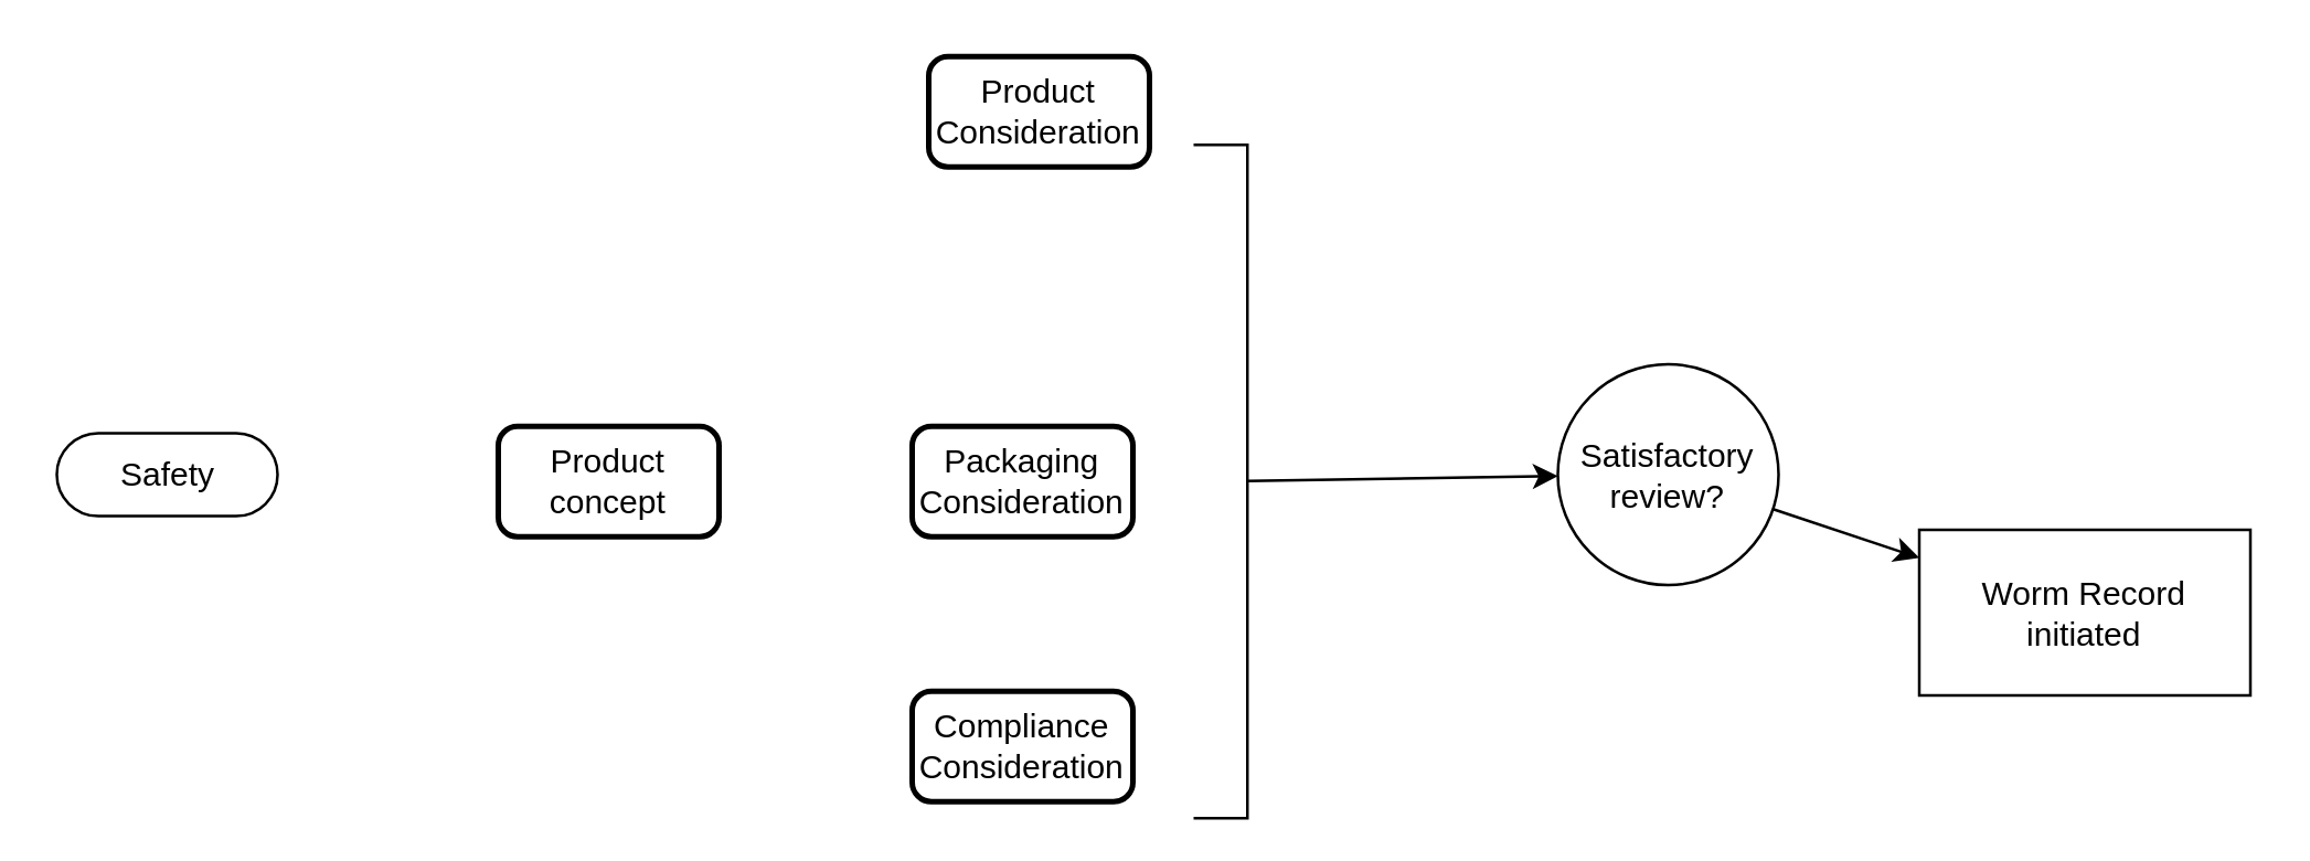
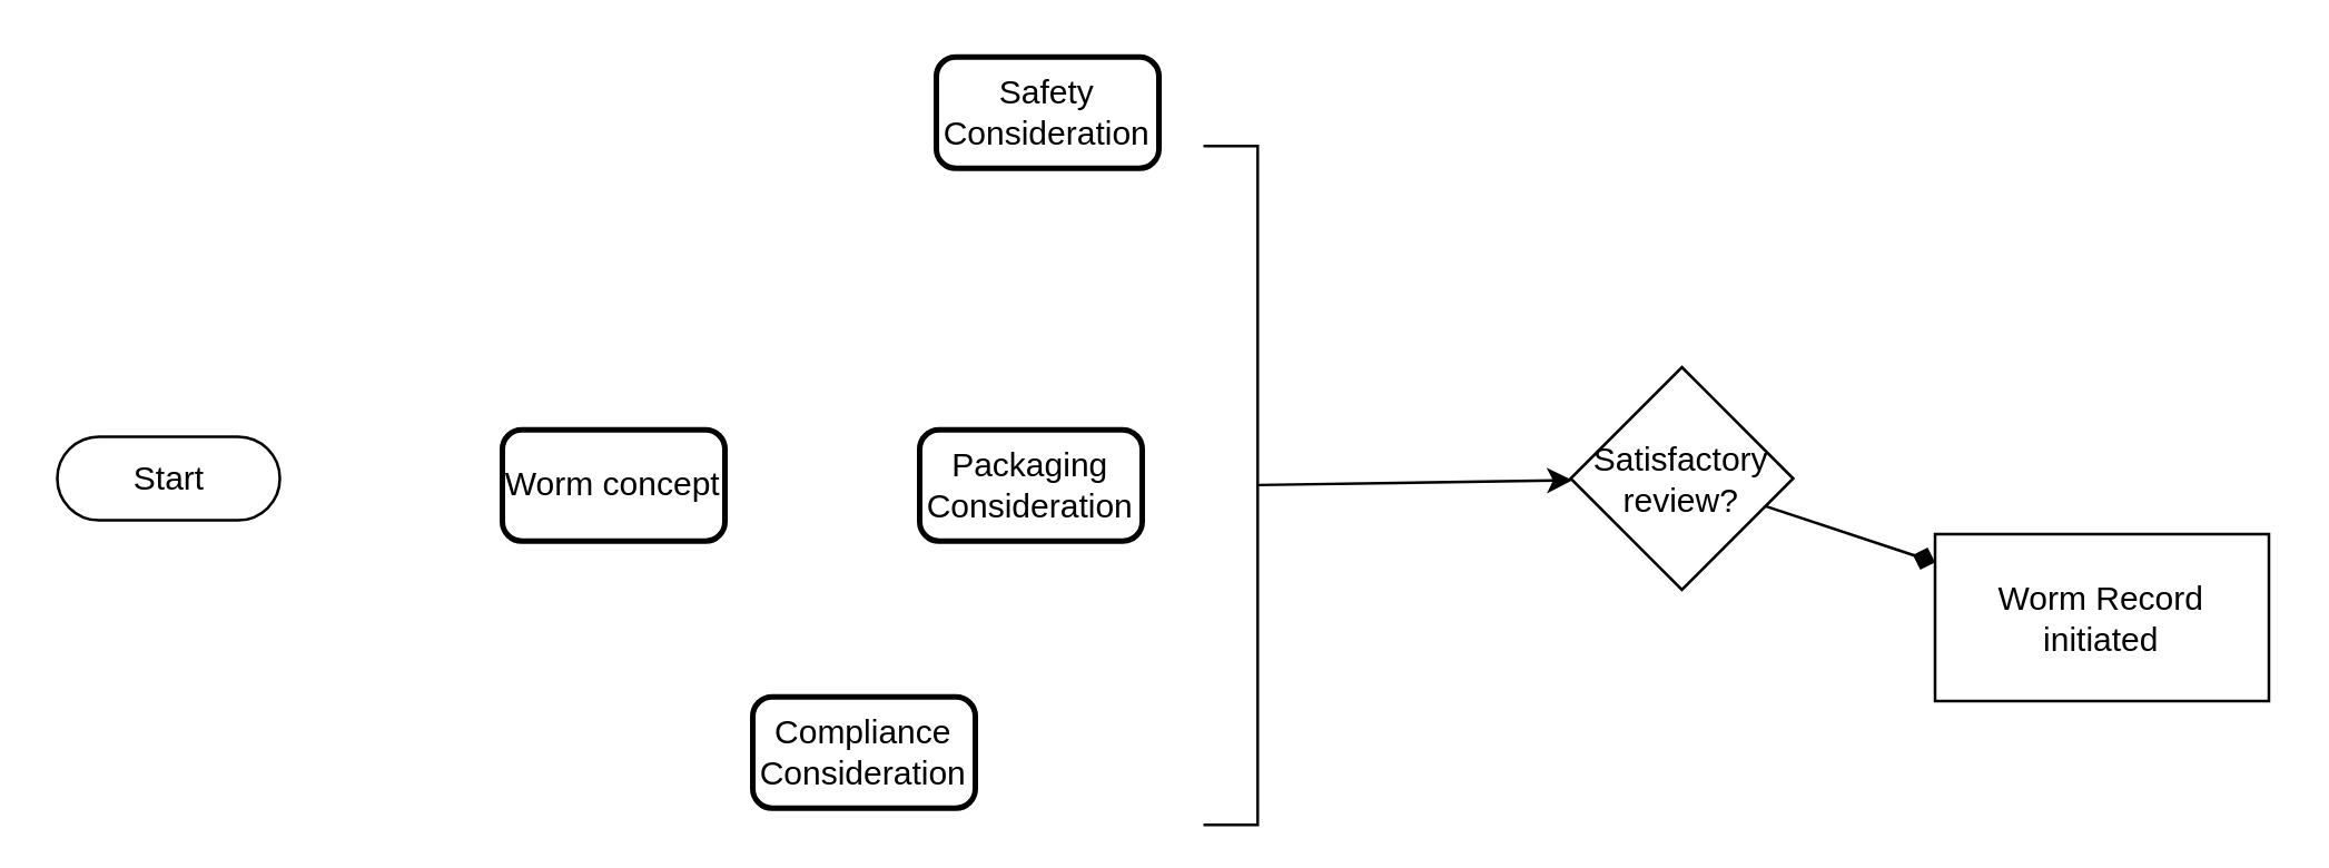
  <mxCell id="0" />
  <mxCell id="1" parent="0" />
- <mxCell id="2" value="Safety" style="html=1;dashed=0;whitespace=wrap;shape=mxgraph.dfd.start" parent="1" vertex="1"><mxGeometry x="20" y="156.5" width="80" height="30" as="geometry" /></mxCell>
- <mxCell id="3" value="Product concept" style="rounded=1;whiteSpace=wrap;html=1;absoluteArcSize=1;arcSize=14;strokeWidth=2;" parent="1" vertex="1"><mxGeometry x="180" y="154" width="80" height="40" as="geometry" /></mxCell>
- <mxCell id="4" value="Product Consideration" style="rounded=1;whiteSpace=wrap;html=1;absoluteArcSize=1;arcSize=14;strokeWidth=2;" parent="1" vertex="1"><mxGeometry x="336" y="20" width="80" height="40" as="geometry" /></mxCell>
+ <mxCell id="2" value="Start" style="html=1;dashed=0;whitespace=wrap;shape=mxgraph.dfd.start" parent="1" vertex="1"><mxGeometry x="20" y="156.5" width="80" height="30" as="geometry" /></mxCell>
+ <mxCell id="3" value="Worm concept" style="rounded=1;whiteSpace=wrap;html=1;absoluteArcSize=1;arcSize=14;strokeWidth=2;" parent="1" vertex="1"><mxGeometry x="180" y="154" width="80" height="40" as="geometry" /></mxCell>
+ <mxCell id="4" value="Safety Consideration" style="rounded=1;whiteSpace=wrap;html=1;absoluteArcSize=1;arcSize=14;strokeWidth=2;" parent="1" vertex="1"><mxGeometry x="336" y="20" width="80" height="40" as="geometry" /></mxCell>
  <mxCell id="5" value="Packaging Consideration" style="rounded=1;whiteSpace=wrap;html=1;absoluteArcSize=1;arcSize=14;strokeWidth=2;" parent="1" vertex="1"><mxGeometry x="330" y="154" width="80" height="40" as="geometry" /></mxCell>
- <mxCell id="6" value="Compliance Consideration" style="rounded=1;whiteSpace=wrap;html=1;absoluteArcSize=1;arcSize=14;strokeWidth=2;" parent="1" vertex="1"><mxGeometry x="330" y="250" width="80" height="40" as="geometry" /></mxCell>
+ <mxCell id="6" value="Compliance Consideration" style="rounded=1;whiteSpace=wrap;html=1;absoluteArcSize=1;arcSize=14;strokeWidth=2;" parent="1" vertex="1"><mxGeometry x="270" y="250" width="80" height="40" as="geometry" /></mxCell>
  <mxCell id="7" style="edgeStyle=none;rounded=0;orthogonalLoop=1;jettySize=auto;html=1;entryX=1;entryY=0.5;entryDx=0;entryDy=0;" edge="1" parent="1" source="5" target="5"><mxGeometry relative="1" as="geometry" /></mxCell>
  <mxCell id="8" value="" style="edgeStyle=none;rounded=0;orthogonalLoop=1;jettySize=auto;html=1;" edge="1" parent="1" source="9" target="12"><mxGeometry relative="1" as="geometry" /></mxCell>
  <mxCell id="9" value="" style="shape=partialRectangle;whiteSpace=wrap;html=1;bottom=1;right=1;left=1;top=0;fillColor=none;routingCenterX=-0.5;rotation=-90;" vertex="1" parent="1"><mxGeometry x="320" y="164.5" width="244" height="19" as="geometry" /></mxCell>
  <mxCell id="10" style="edgeStyle=none;rounded=0;orthogonalLoop=1;jettySize=auto;html=1;exitX=1;exitY=0.5;exitDx=0;exitDy=0;" edge="1" parent="1" source="9" target="9"><mxGeometry relative="1" as="geometry" /></mxCell>
- <mxCell id="11" value="" style="edgeStyle=none;rounded=0;orthogonalLoop=1;jettySize=auto;html=1;" edge="1" parent="1" source="12" target="13"><mxGeometry relative="1" as="geometry" /></mxCell>
- <mxCell id="12" value="Satisfactory review?" style="ellipse;whiteSpace=wrap;html=1;" vertex="1" parent="1"><mxGeometry x="564" y="131.5" width="80" height="80" as="geometry" /></mxCell>
+ <mxCell id="11" value="" style="edgeStyle=none;rounded=0;orthogonalLoop=1;jettySize=auto;html=1;endArrow=diamond;" edge="1" parent="1" source="12" target="13"><mxGeometry relative="1" as="geometry" /></mxCell>
+ <mxCell id="12" value="Satisfactory review?" style="rhombus;whiteSpace=wrap;html=1;" vertex="1" parent="1"><mxGeometry x="564" y="131.5" width="80" height="80" as="geometry" /></mxCell>
  <mxCell id="13" value="Worm Record initiated" style="rounded=0;whiteSpace=wrap;html=1;" vertex="1" parent="1"><mxGeometry x="695" y="191.5" width="120" height="60" as="geometry" /></mxCell>
